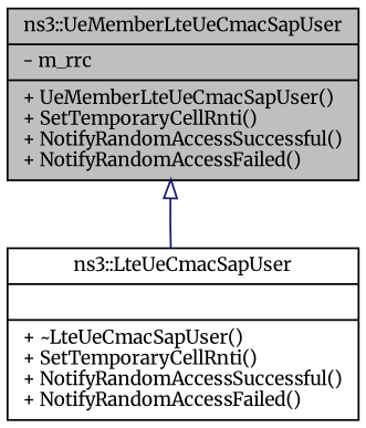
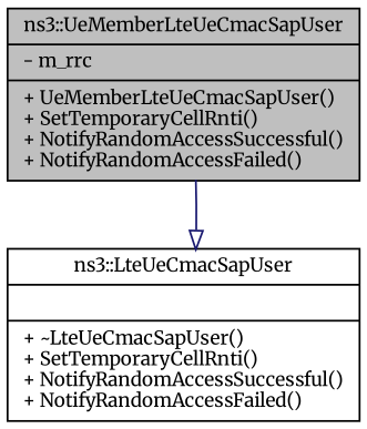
  digraph {
    fontname=Merriweather
    node [color=black fontname=Merriweather fontsize=10 shape=record style=filled]
    n1 [fillcolor=grey75 fontcolor=black height=0.2 label="{ns3::UeMemberLteUeCmacSapUser\n|- m_rrc\l|+ UeMemberLteUeCmacSapUser()\l+ SetTemporaryCellRnti()\l+ NotifyRandomAccessSuccessful()\l+ NotifyRandomAccessFailed()\l}" width=0.4]
    n2 [fillcolor=white height=0.2 label="{ns3::LteUeCmacSapUser\n||+ ~LteUeCmacSapUser()\l+ SetTemporaryCellRnti()\l+ NotifyRandomAccessSuccessful()\l+ NotifyRandomAccessFailed()\l}" width=0.4]
-   n1 -> n2 [arrowtail=onormal color=midnightblue dir=back fontname=Merriweather fontsize=10 labelfontname=Helvetica labelfontsize=10 style=solid]
+   n2 -> n1 [arrowtail=onormal color=midnightblue dir=back fontname=Merriweather fontsize=10 labelfontname=Helvetica labelfontsize=10 style=solid]
  }
